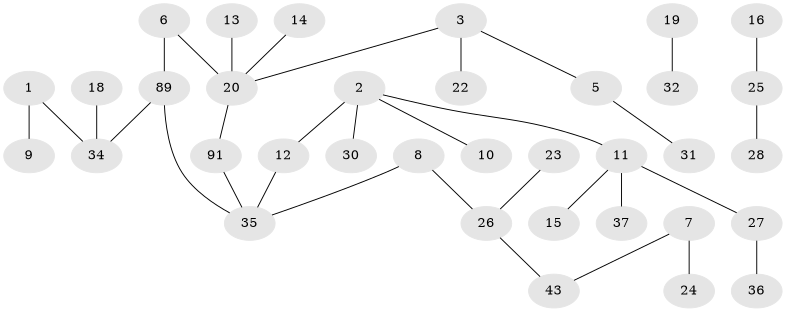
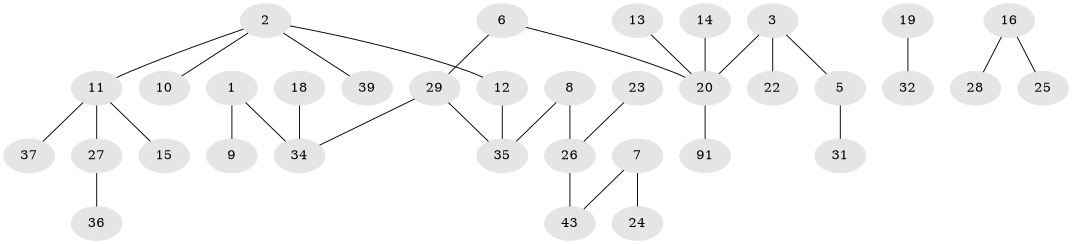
  graph {
    node [color=gray90 style=filled]
    edge [weight=1.0]
    1
    9
    34
    2
    10
    11
    12
-   30
+   30 [label=39]
    15
    37
    27
    35
    3
    5
    20
    22
    31
    n18 [label=91]
    6
-   29 [label=89]
+   29
    19
    32
    7
    24
    n25 [label=43]
    8
    26
    13
    14
    16
    28
    25
    23
    18
    36
    1 -- 9
    1 -- 34
    2 -- 10
    2 -- 11
    2 -- 12
    2 -- 30
    11 -- 15
    11 -- 37
    11 -- 27
    12 -- 35
    27 -- 36
    3 -- 5
    3 -- 20
    3 -- 22
    5 -- 31
    20 -- n18
-   n18 -- 35
    6 -- 20
    6 -- 29
    29 -- 34
    29 -- 35
    19 -- 32
    7 -- 24
    7 -- n25
    8 -- 35
    8 -- 26
    26 -- n25
    13 -- 20
    14 -- 20
-   25 -- 28
+   16 -- 28
    16 -- 25
    23 -- 26
    18 -- 34
  }
